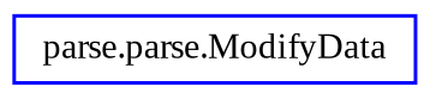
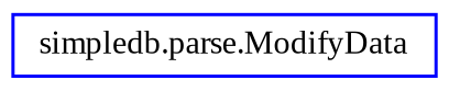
  digraph {
    rankdir=LR
    fontname="Liberation Serif"
-   n1 [color=blue fillcolor=white fontname="Liberation Serif" fontsize=10 height=0.2 label="parse.parse.ModifyData" shape=record style=filled width=0.4]
+   n1 [color=blue fillcolor=white fontname="Liberation Serif" fontsize=10 height=0.2 label="simpledb.parse.ModifyData" shape=record style=filled width=0.4]
  }
